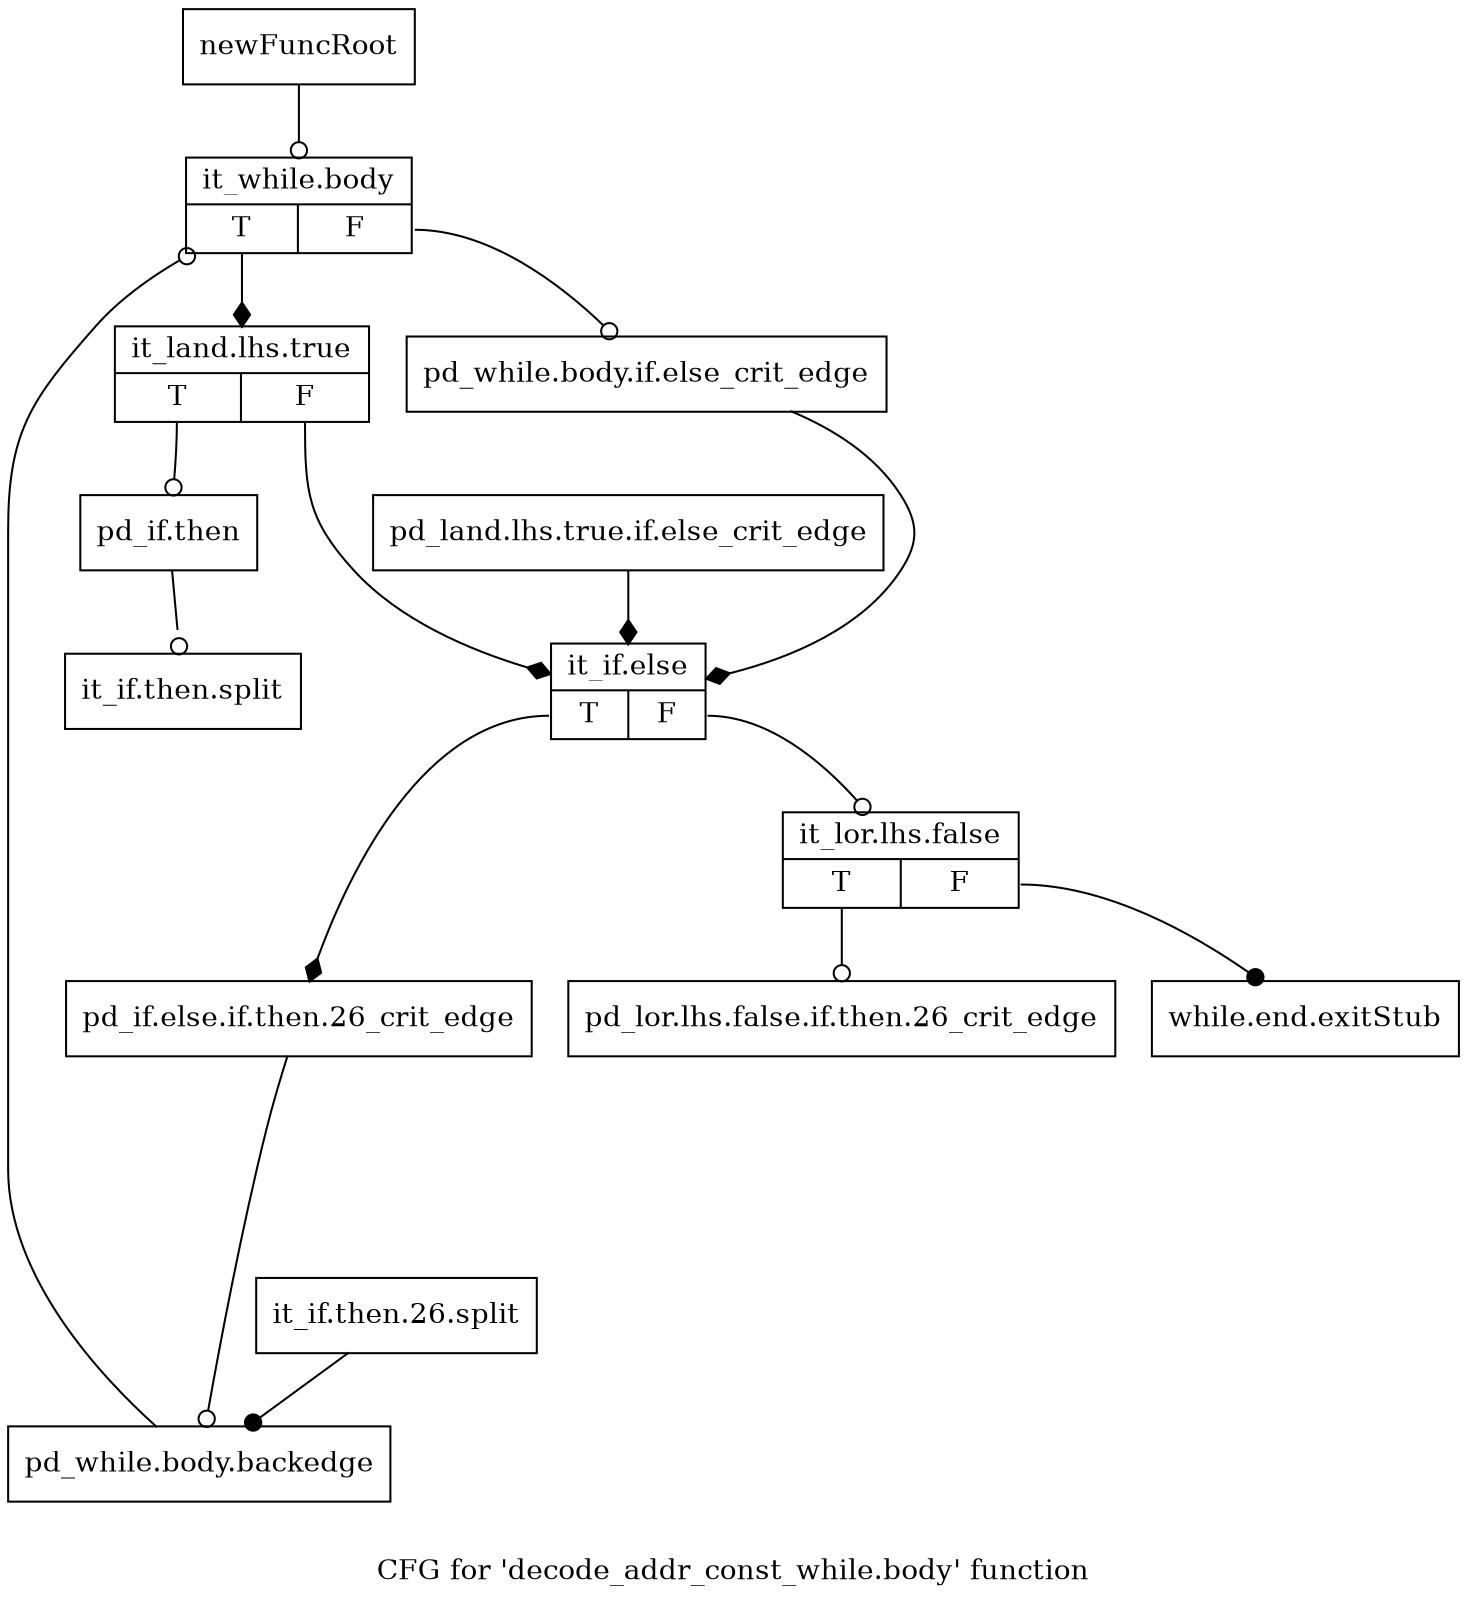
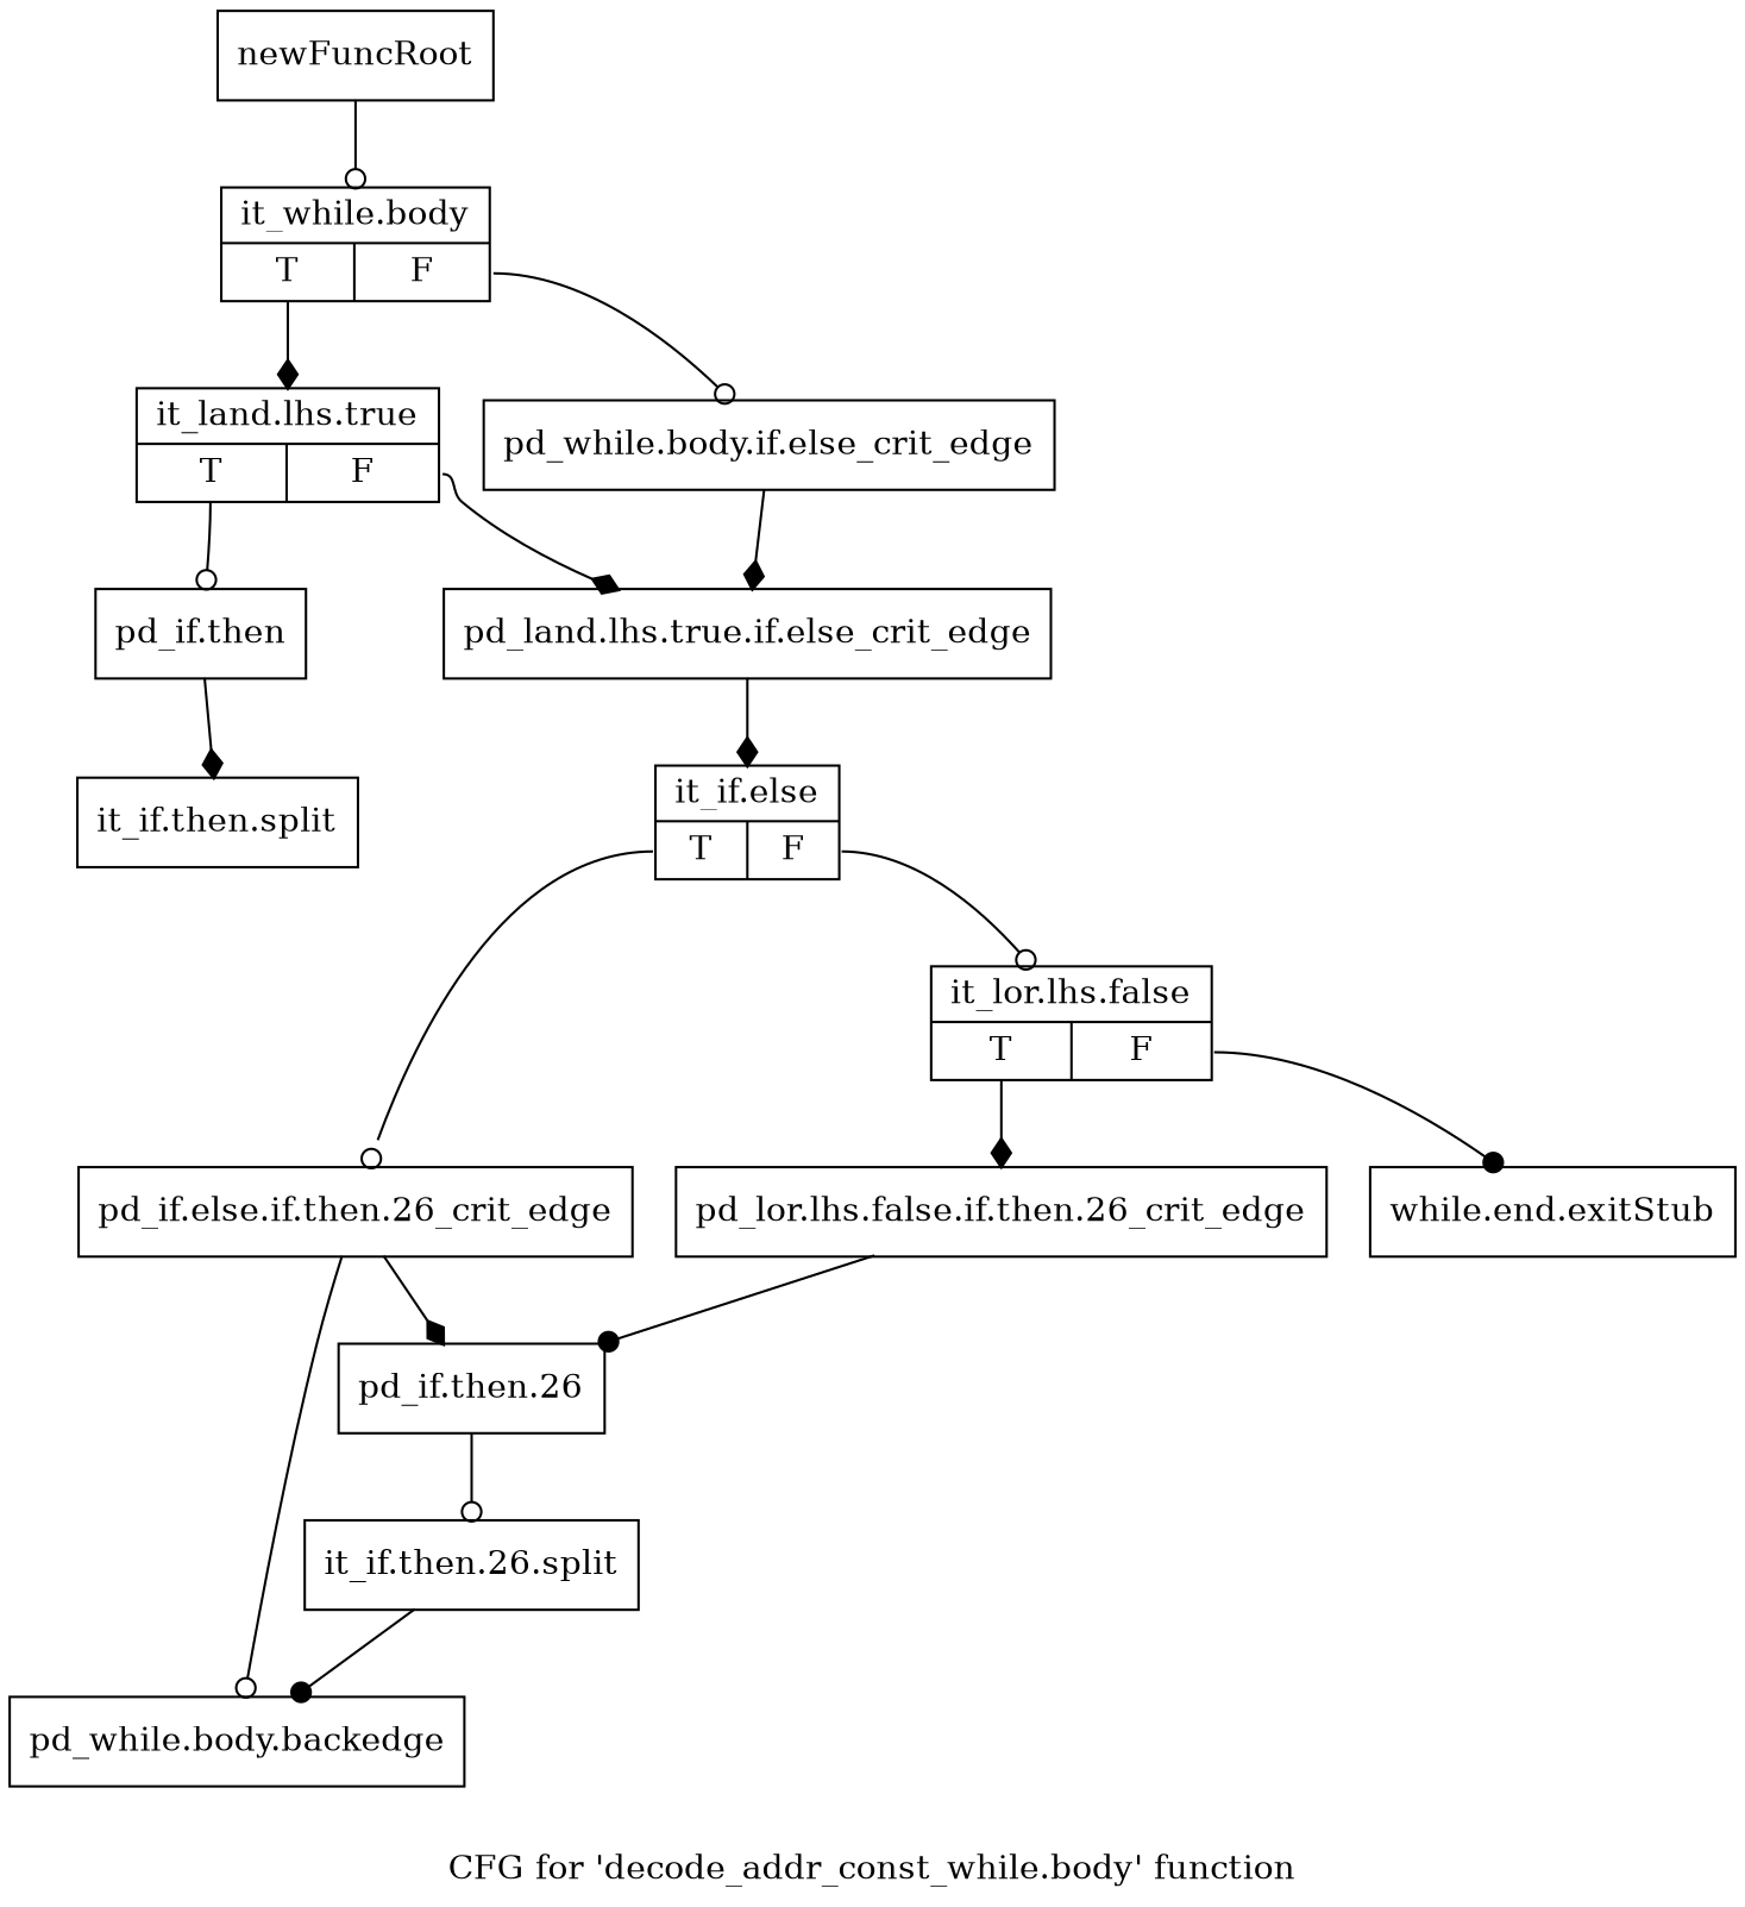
  digraph {
    label="CFG for 'decode_addr_const_while.body' function"
    node [shape=record]
    edge [arrowhead=odot]
    n1 [label="{newFuncRoot}"]
    n2 [label="{it_while.body|{<s0>T|<s1>F}}"]
    n3 [label="{it_land.lhs.true|{<s0>T|<s1>F}}"]
    n4 [label="{pd_while.body.if.else_crit_edge}"]
    n5 [label="{pd_if.then}"]
    n6 [label="{pd_land.lhs.true.if.else_crit_edge}"]
    n7 [label="{it_if.else|{<s0>T|<s1>F}}"]
    n8 [label="{while.end.exitStub}"]
    n9 [label="{it_if.then.split}"]
    n10 [label="{pd_if.else.if.then.26_crit_edge}"]
    n11 [label="{it_lor.lhs.false|{<s0>T|<s1>F}}"]
+   n12 [label="{pd_if.then.26}"]
    n13 [label="{pd_while.body.backedge}"]
    n14 [label="{pd_lor.lhs.false.if.then.26_crit_edge}"]
    n15 [label="{it_if.then.26.split}"]
    n1 -> n2
    n2 -> n3 [arrowhead=diamond tailport=s0]
    n2 -> n4 [tailport=s1]
    n3 -> n5 [tailport=s0]
-   n3 -> n7 [arrowhead=diamond tailport=s1]
-   n4 -> n7 [arrowhead=diamond]
-   n5 -> n9
+   n3 -> n6 [arrowhead=diamond tailport=s1]
+   n4 -> n6 [arrowhead=diamond]
+   n5 -> n9 [arrowhead=diamond]
    n6 -> n7 [arrowhead=diamond]
-   n7 -> n10 [arrowhead=diamond tailport=s0]
+   n7 -> n10 [tailport=s0]
    n7 -> n11 [tailport=s1]
+   n10 -> n12 [arrowhead=diamond]
    n10 -> n13
    n11 -> n8 [arrowhead=dot tailport=s1]
-   n11 -> n14 [tailport=s0]
-   n13 -> n2
+   n11 -> n14 [arrowhead=diamond tailport=s0]
+   n12 -> n15
+   n14 -> n12 [arrowhead=dot]
    n15 -> n13 [arrowhead=dot]
  }
